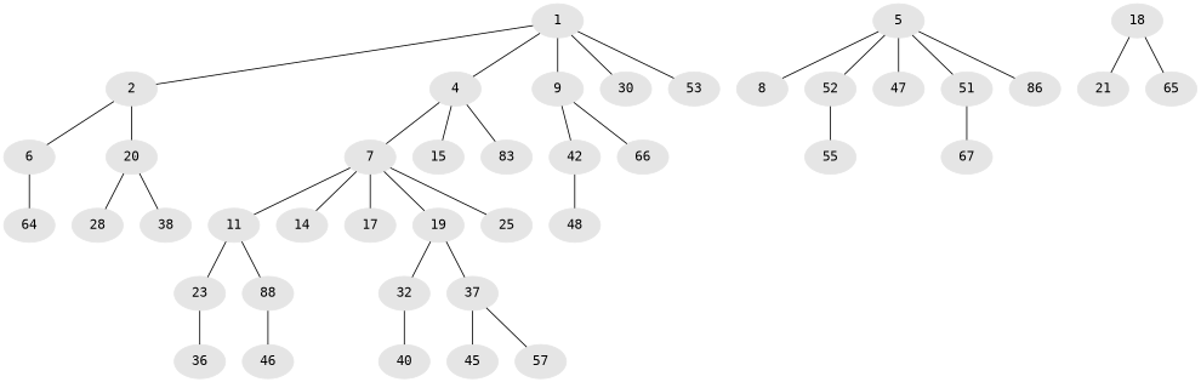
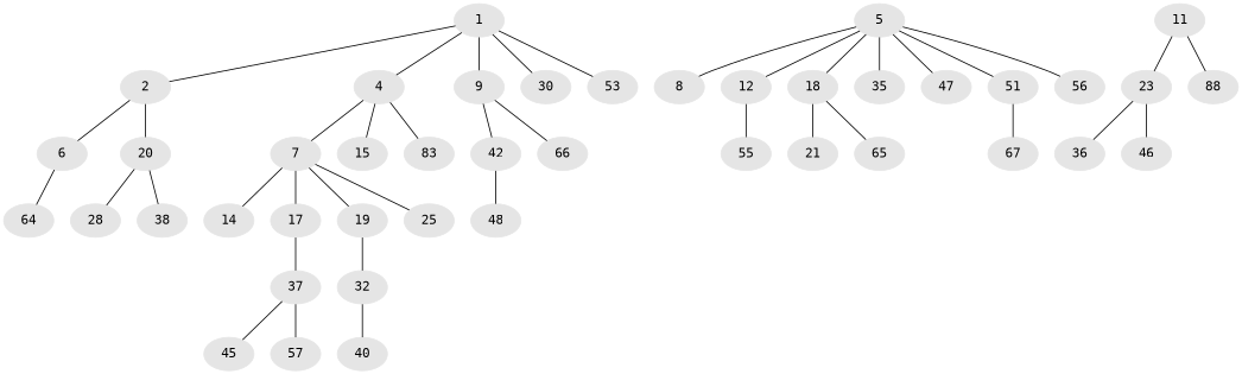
  graph {
    fontname="DejaVu Sans Mono"
    node [color=gray90 fontname="DejaVu Sans Mono" style=filled]
    edge [fontname="DejaVu Sans Mono"]
    1 [super="+22"]
    2 [super="+3"]
    4 [super="+27"]
    9 [super="+62"]
    30
    n6 [label=53]
    6 [super="+16"]
    20 [super="+31"]
    7 [super="+10"]
    15 [super="+63"]
    n11 [label=83 super="+61"]
    42 [super="+68"]
    66
    5 [super="+13"]
    8
-   12 [super="+24" label=52]
+   12 [super="+24"]
    18 [super="+41"]
+   35 [super="+49"]
    47
    51 [super="+59"]
-   56 [super="+60" label=86]
+   56 [super="+60"]
    64
    28
    38
    11 [super="+39"]
    14
    17
    19 [super="+34"]
    25 [super="+26"]
    55
    21 [super="+52"]
    65
    67
    23 [super="+29"]
    n35 [label=88]
    32 [super="+53"]
    37 [super="+54"]
    48
    36
    46
    40 [super="+44"]
    45 [super="+50"]
    57
    1 -- 2
    1 -- 4
    1 -- 9
    1 -- 30
    1 -- n6
    2 -- 6
    2 -- 20
    4 -- 7
    4 -- 15
    4 -- n11
    9 -- 42
    9 -- 66
    6 -- 64
    20 -- 28
    20 -- 38
-   7 -- 11
    7 -- 14
    7 -- 17
    7 -- 19
    7 -- 25
    42 -- 48
    5 -- 8
    5 -- 12
+   5 -- 18
+   5 -- 35
    5 -- 47
    5 -- 51
    5 -- 56
    12 -- 55
    18 -- 21
    18 -- 65
    51 -- 67
    11 -- 23
    11 -- n35
    19 -- 32
-   19 -- 37
+   17 -- 37
    23 -- 36
-   n35 -- 46
+   23 -- 46
    32 -- 40
    37 -- 45
    37 -- 57
  }
